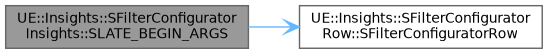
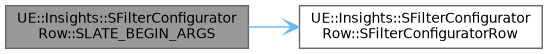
  digraph {
    rankdir=LR
    node [fontname=Helvetica fontsize=10 shape=box style=filled]
-   n1 [color=gray40 fillcolor=grey60 fontcolor=black height=0.2 label="UE::Insights::SFilterConfigurator\lInsights::SLATE_BEGIN_ARGS" width=0.4]
+   n1 [color=gray40 fillcolor=grey60 fontcolor=black height=0.2 label="UE::Insights::SFilterConfigurator\lRow::SLATE_BEGIN_ARGS" width=0.4]
    n2 [color=grey40 fillcolor=white height=0.2 label="UE::Insights::SFilterConfigurator\lRow::SFilterConfiguratorRow" width=0.4]
    n1 -> n2 [color=steelblue1 fontname=Helvetica fontsize=10 labelfontname=Helvetica labelfontsize=10 style=solid arrowhead=vee]
  }
